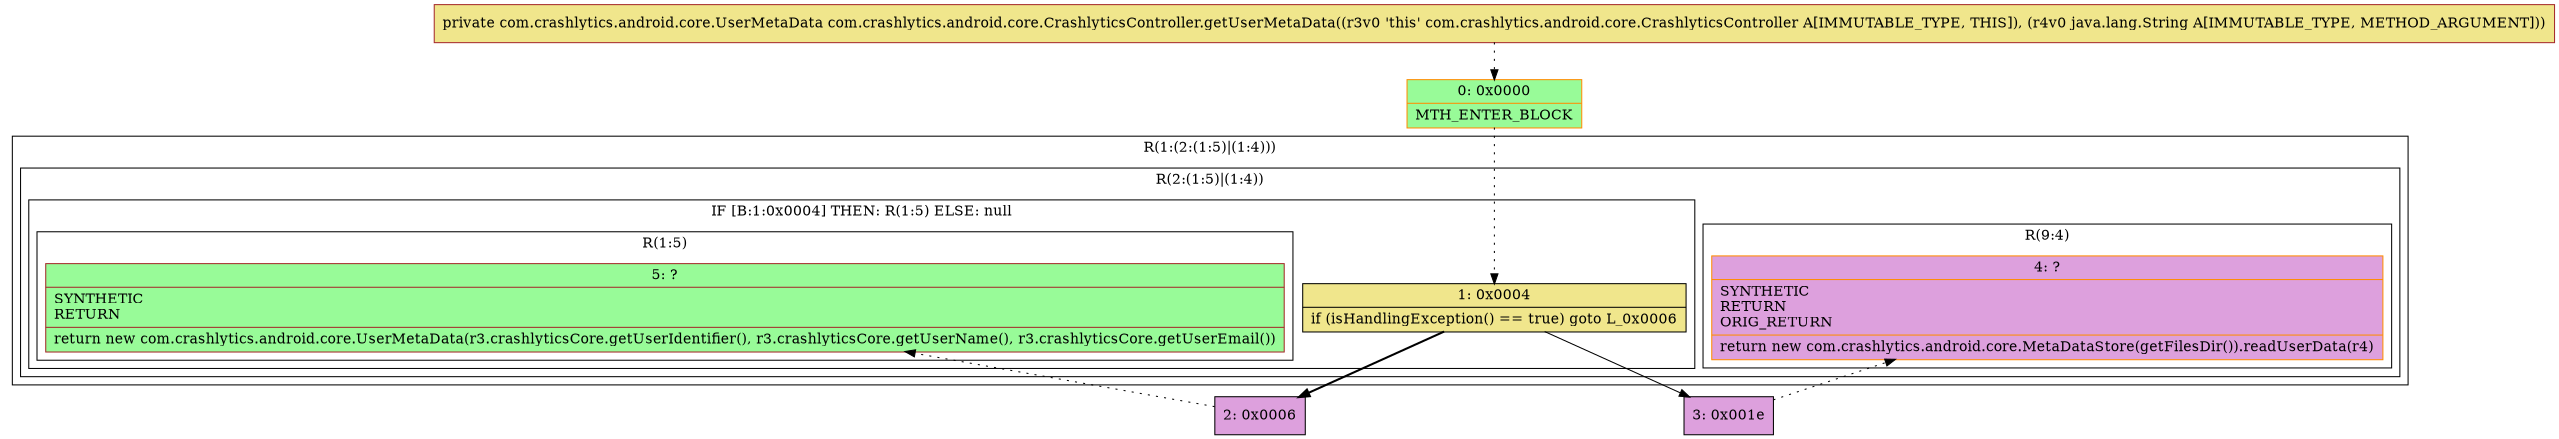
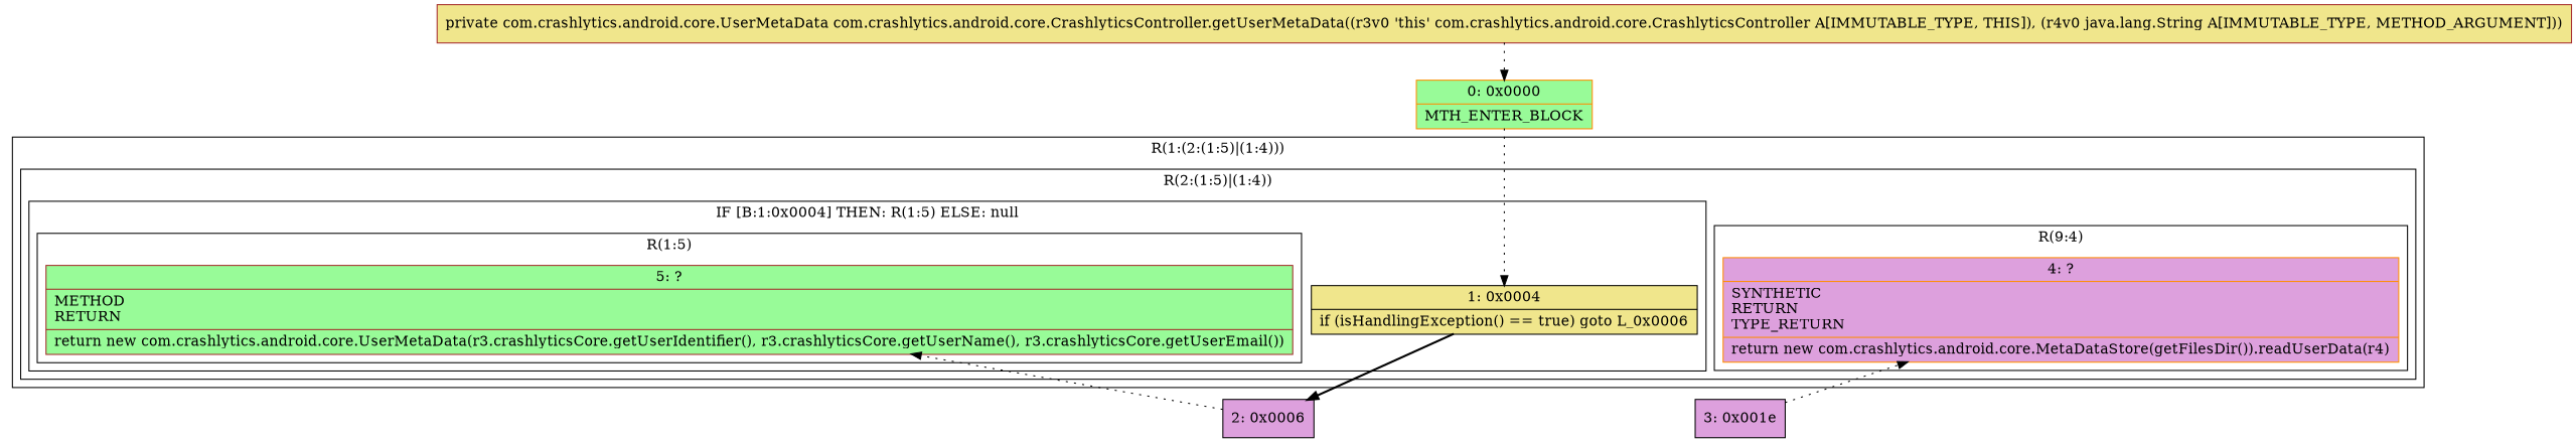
  digraph {
    node [color=black fillcolor=plum shape=record style=filled]
    edge [style=dotted]
-   n1 [color=brown fillcolor=palegreen label="{5\:\ ?|SYNTHETIC\lRETURN\l|return new com.crashlytics.android.core.UserMetaData(r3.crashlyticsCore.getUserIdentifier(), r3.crashlyticsCore.getUserName(), r3.crashlyticsCore.getUserEmail())\l}"]
+   n1 [color=brown fillcolor=palegreen label="{5\:\ ?|METHOD\lRETURN\l|return new com.crashlytics.android.core.UserMetaData(r3.crashlyticsCore.getUserIdentifier(), r3.crashlyticsCore.getUserName(), r3.crashlyticsCore.getUserEmail())\l}"]
    n2 [fillcolor=khaki label="{1\:\ 0x0004|if (isHandlingException() == true) goto L_0x0006\l}"]
-   n3 [color=darkorange label="{4\:\ ?|SYNTHETIC\lRETURN\lORIG_RETURN\l|return new com.crashlytics.android.core.MetaDataStore(getFilesDir()).readUserData(r4)\l}"]
+   n3 [color=darkorange label="{4\:\ ?|SYNTHETIC\lRETURN\lTYPE_RETURN\l|return new com.crashlytics.android.core.MetaDataStore(getFilesDir()).readUserData(r4)\l}"]
    n4 [label="{2\:\ 0x0006}"]
    n5 [label="{3\:\ 0x001e}"]
    n6 [color=darkorange fillcolor=palegreen label="{0\:\ 0x0000|MTH_ENTER_BLOCK\l}"]
    n7 [color=brown fillcolor=khaki label="{private com.crashlytics.android.core.UserMetaData com.crashlytics.android.core.CrashlyticsController.getUserMetaData((r3v0 'this' com.crashlytics.android.core.CrashlyticsController A[IMMUTABLE_TYPE, THIS]), (r4v0 java.lang.String A[IMMUTABLE_TYPE, METHOD_ARGUMENT])) }"]
    subgraph cluster_1 {
      label="R(1:(2:(1:5)|(1:4)))"
      subgraph cluster_2 {
        label="R(2:(1:5)|(1:4))"
        subgraph cluster_3 {
          label="IF [B:1:0x0004] THEN: R(1:5) ELSE: null"
          n2
          subgraph cluster_4 {
            label="R(1:5)"
            n1
          }
        }
        subgraph cluster_5 {
          label="R(9:4)"
          n3
        }
      }
    }
    n2 -> n4 [style=bold]
-   n2 -> n5 [style=solid]
    n4 -> n1
    n5 -> n3
    n6 -> n2
    n7 -> n6
  }
